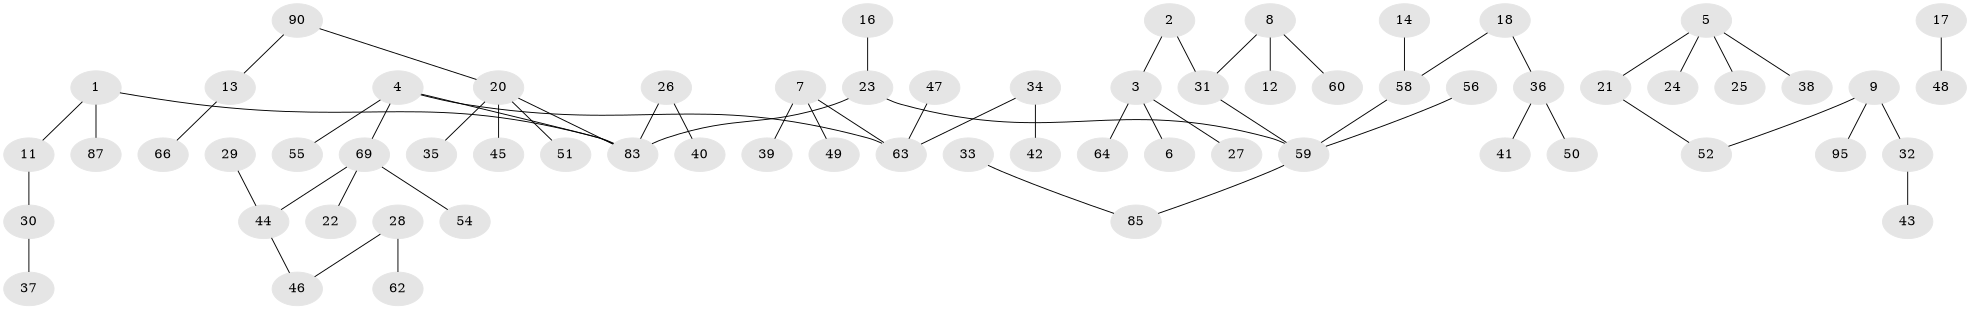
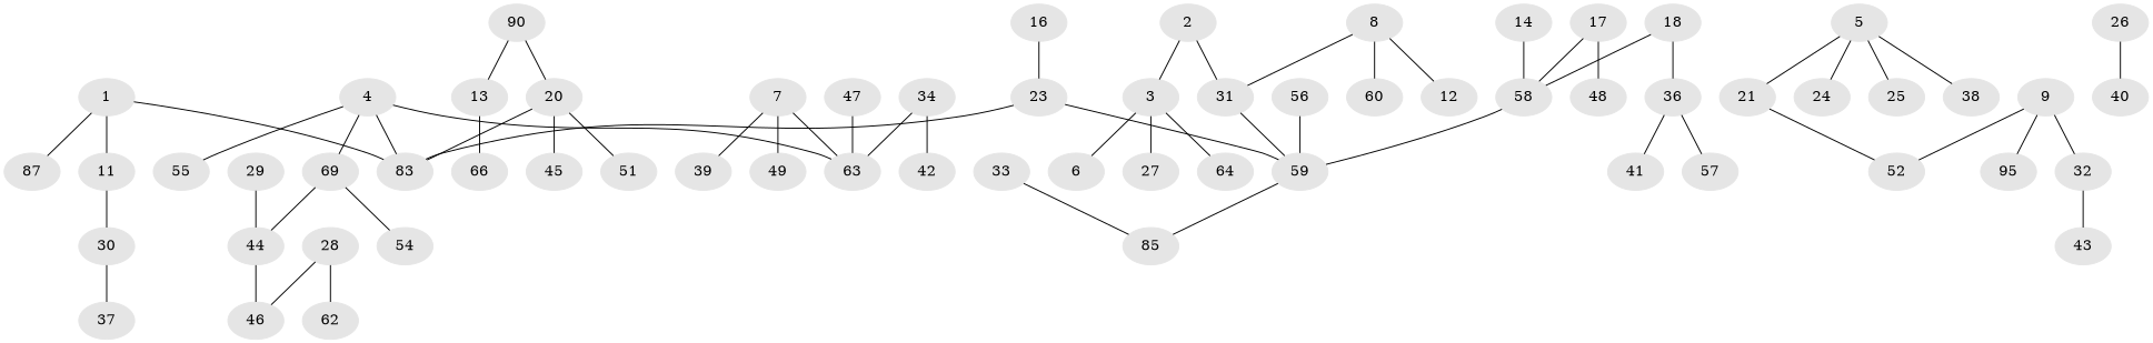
  graph {
    node [color=gray90 style=filled]
    edge [weight=1.0]
    1
    11
    n3 [label=83]
    n4 [label=87]
    30
    2
    3
    31
    6
    27
    64
    59
    4
    n14 [label=69]
    55
    63
-   22
    44
    54
    5
    21
    24
    25
    38
    52
    7
    39
    49
    8
    12
    60
    n32 [label=95]
    9
    32
    43
    n36 [label=90]
    13
    20
    66
-   35
    45
    51
    37
    14
    58
    16
    23
    17
    48
    18
    36
    41
-   50
+   50 [label=57]
    46
    n55 [label=85]
    26
    40
    28
    62
    29
    33
    34
    42
    47
    56
    1 -- 11
    1 -- n3
    1 -- n4
    11 -- 30
    30 -- 37
    2 -- 3
    2 -- 31
    3 -- 6
    3 -- 27
    3 -- 64
    31 -- 59
    59 -- n55
    4 -- n3
    4 -- n14
    4 -- 55
    4 -- 63
-   n14 -- 22
    n14 -- 44
    n14 -- 54
    44 -- 46
    5 -- 21
    5 -- 24
    5 -- 25
    5 -- 38
    21 -- 52
    7 -- 63
    7 -- 39
    7 -- 49
    8 -- 31
    8 -- 12
    8 -- 60
    9 -- 52
    9 -- n32
    9 -- 32
    32 -- 43
    n36 -- 13
    n36 -- 20
    13 -- 66
    20 -- n3
-   20 -- 35
    20 -- 45
    20 -- 51
    14 -- 58
    58 -- 59
    16 -- 23
    23 -- n3
    23 -- 59
+   17 -- 58
    17 -- 48
    18 -- 58
    18 -- 36
    36 -- 41
    36 -- 50
-   26 -- n3
    26 -- 40
    28 -- 46
    28 -- 62
    29 -- 44
    33 -- n55
    34 -- 63
    34 -- 42
    47 -- 63
    56 -- 59
  }
